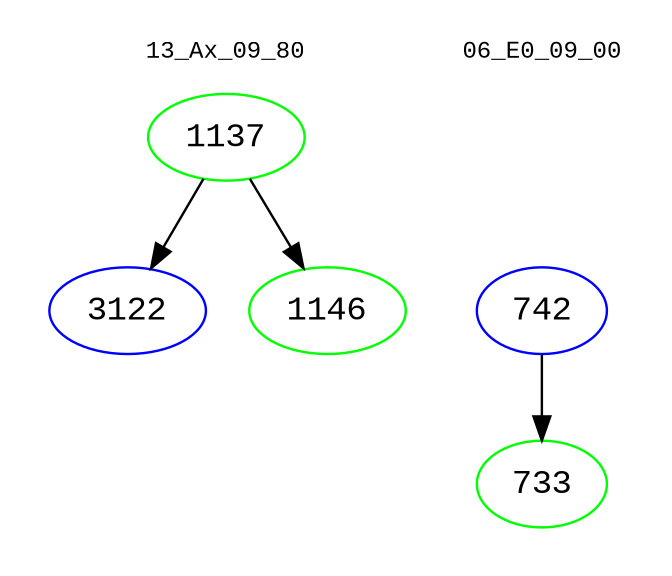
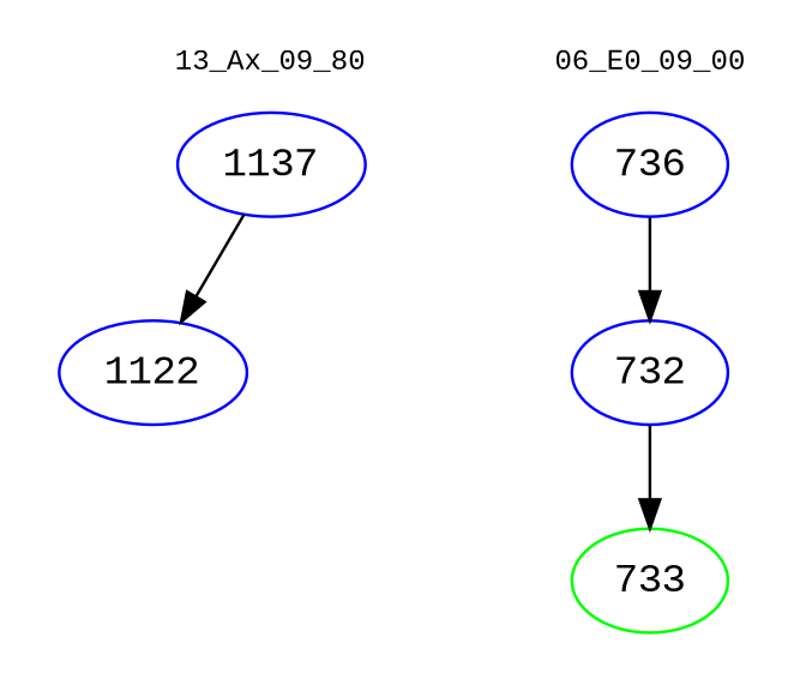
  digraph {
    fontname="Liberation Mono"
    node [color=blue fontname="Liberation Mono"]
    edge [color=black fontname="Liberation Mono"]
-   n1 [color=green label=1137]
-   n2 [label=3122]
-   n3 [color=green label=1146]
-   n5 [label=742]
+   n1 [label=1137]
+   n2 [label=1122]
+   n4 [label=736]
+   n5 [label=732]
    n6 [color=green label=733]
    subgraph cluster_1 {
      color=white
      fontsize=10
      label="13_Ax_09_80"
      n1
      n2
-     n3
    }
    subgraph cluster_2 {
      color=white
      fontsize=10
      label="06_E0_09_00"
+     n4
      n5
      n6
    }
    n1 -> n2
-   n1 -> n3
+   n4 -> n5
    n5 -> n6
  }
